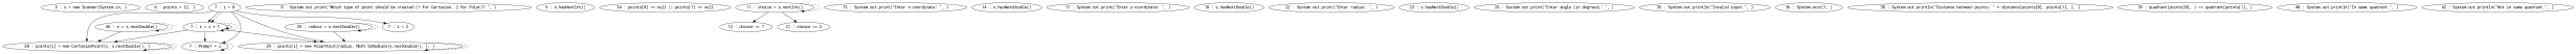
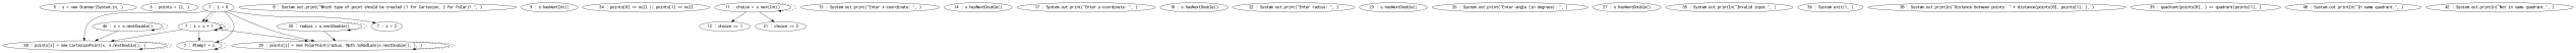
  digraph {
    fontname="Roboto Mono"
    node [fontname="Roboto Mono"]
    edge [fontname="Roboto Mono"]
    "5 : s = new Scanner(System.in, )"
    "6 : points = {2, }"
    "7 : i = 0"
    "20 : points[i] = new CartesianPoint(x, s.nextDouble(), )"
    "7 : @temp1 = i"
    "7 : i < 2"
    "7 : i = i + 1"
    "29 : points[i] = new PolarPoint(radius, Math.toRadians(s.nextDouble(), ), )"
    "8 : System.out.print(\"Which type of point should be created (1 for Cartesion, 2 for Polar)? \", )"
    "9 : s.hasNextInt()"
    "34 : points[0] == null || points[1] == null"
    "11 : choice = s.nextInt()"
    "12 : choice == 1"
    "21 : choice == 2"
    "13 : System.out.print(\"Enter x-coordinate: \", )"
    "14 : s.hasNextDouble()"
    n17 [label="46 : x = s.nextDouble()"]
    "17 : System.out.print(\"Enter y-coordinate: \", )"
    "18 : s.hasNextDouble()"
    "22 : System.out.print(\"Enter radius: \", )"
    "23 : s.hasNextDouble()"
    "25 : radius = s.nextDouble()"
    "26 : System.out.print(\"Enter angle (in degrees): \", )"
+   "27 : s.hasNextDouble()"
    "35 : System.out.println(\"Invalid input.\", )"
    "36 : System.exit(1, )"
    "38 : System.out.println(\"Distance between points: \" + distance(points[0], points[1], ), )"
    "39 : quadrant(points[0], ) == quadrant(points[1], )"
    "40 : System.out.println(\"In same quadrant.\", )"
    "42 : System.out.println(\"Not in same quadrant.\", )"
    "7 : i = 0" -> "20 : points[i] = new CartesianPoint(x, s.nextDouble(), )"
    "7 : i = 0" -> "7 : @temp1 = i"
    "7 : i = 0" -> "7 : i < 2"
    "7 : i = 0" -> "7 : i = i + 1"
    "7 : i = 0" -> "7 : i = i + 1" [style=dashed]
    "7 : i = 0" -> "29 : points[i] = new PolarPoint(radius, Math.toRadians(s.nextDouble(), ), )"
    "20 : points[i] = new CartesianPoint(x, s.nextDouble(), )" -> "20 : points[i] = new CartesianPoint(x, s.nextDouble(), )" [style=dashed]
    "7 : @temp1 = i" -> "7 : @temp1 = i" [style=dashed]
    "7 : i = i + 1" -> "20 : points[i] = new CartesianPoint(x, s.nextDouble(), )"
    "7 : i = i + 1" -> "7 : @temp1 = i"
    "7 : i = i + 1" -> "7 : i = i + 1"
    "7 : i = i + 1" -> "7 : i = i + 1" [style=dashed]
    "7 : i = i + 1" -> "29 : points[i] = new PolarPoint(radius, Math.toRadians(s.nextDouble(), ), )"
    "29 : points[i] = new PolarPoint(radius, Math.toRadians(s.nextDouble(), ), )" -> "29 : points[i] = new PolarPoint(radius, Math.toRadians(s.nextDouble(), ), )" [style=dashed]
    "11 : choice = s.nextInt()" -> "11 : choice = s.nextInt()" [style=dashed]
    "11 : choice = s.nextInt()" -> "12 : choice == 1"
    "11 : choice = s.nextInt()" -> "21 : choice == 2"
    n17 -> "20 : points[i] = new CartesianPoint(x, s.nextDouble(), )"
    n17 -> n17 [style=dashed]
    "25 : radius = s.nextDouble()" -> "29 : points[i] = new PolarPoint(radius, Math.toRadians(s.nextDouble(), ), )"
    "25 : radius = s.nextDouble()" -> "25 : radius = s.nextDouble()" [style=dashed]
  }
